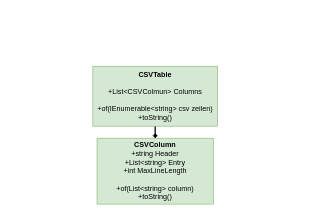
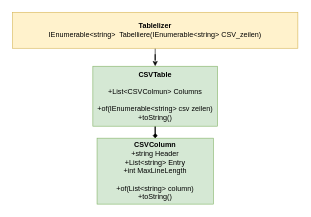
  <mxCell id="0" />
  <mxCell id="1" parent="0" />
+ <mxCell id="2" style="edgeStyle=orthogonalEdgeStyle;rounded=0;orthogonalLoop=1;jettySize=auto;html=1;entryX=0.5;entryY=0;entryDx=0;entryDy=0;" parent="1" source="3" target="5" edge="1"><mxGeometry relative="1" as="geometry" /></mxCell>
+ <mxCell id="3" value="&lt;div&gt;&lt;b&gt;Tablelizer&lt;/b&gt;&lt;/div&gt;&lt;div&gt;IEnumerable&amp;lt;string&amp;gt;&amp;nbsp; Tabelliere(IEnumerable&amp;lt;string&amp;gt; CSV_zeilen)&lt;br&gt;&lt;/div&gt;" style="rounded=0;whiteSpace=wrap;html=1;fillColor=#fff2cc;strokeColor=#d6b656;" parent="1" vertex="1"><mxGeometry x="20" y="20" width="476" height="60" as="geometry" /></mxCell>
  <mxCell id="4" style="edgeStyle=orthogonalEdgeStyle;rounded=0;orthogonalLoop=1;jettySize=auto;html=1;entryX=0.5;entryY=0;entryDx=0;entryDy=0;endArrow=diamond;" edge="1" parent="1" source="5" target="6"><mxGeometry relative="1" as="geometry" /></mxCell>
  <mxCell id="5" value="&lt;div&gt;&lt;b&gt;CSVTable&lt;/b&gt;&lt;/div&gt;&lt;div&gt;&lt;br&gt;&lt;/div&gt;&lt;div&gt;+List&amp;lt;CSVColmun&amp;gt; Columns&lt;/div&gt;&lt;div&gt;&lt;br&gt;&lt;/div&gt;&lt;div&gt;+of(IEnumerable&amp;lt;string&amp;gt; csv zeilen)&lt;br&gt;&lt;/div&gt;&lt;div&gt;+toString()&lt;br&gt;&lt;/div&gt;" style="rounded=0;whiteSpace=wrap;html=1;fillColor=#d5e8d4;strokeColor=#82b366;" parent="1" vertex="1"><mxGeometry x="154" y="110" width="208" height="100" as="geometry" /></mxCell>
  <mxCell id="6" value="&lt;div&gt;&lt;b&gt;CSVColumn&lt;/b&gt;&lt;/div&gt;&lt;div&gt;+string Header&lt;/div&gt;&lt;div&gt;+List&amp;lt;string&amp;gt; Entry&lt;/div&gt;&lt;div&gt;+int MaxLineLength&lt;/div&gt;&lt;div&gt;&lt;br&gt;&lt;/div&gt;&lt;div&gt;+of(List&amp;lt;string&amp;gt; column)&lt;br&gt;&lt;/div&gt;&lt;div&gt;+toString()&lt;br&gt;&lt;/div&gt;" style="rounded=0;whiteSpace=wrap;html=1;fillColor=#d5e8d4;strokeColor=#82b366;" vertex="1" parent="1"><mxGeometry x="161" y="230" width="194" height="110" as="geometry" /></mxCell>
